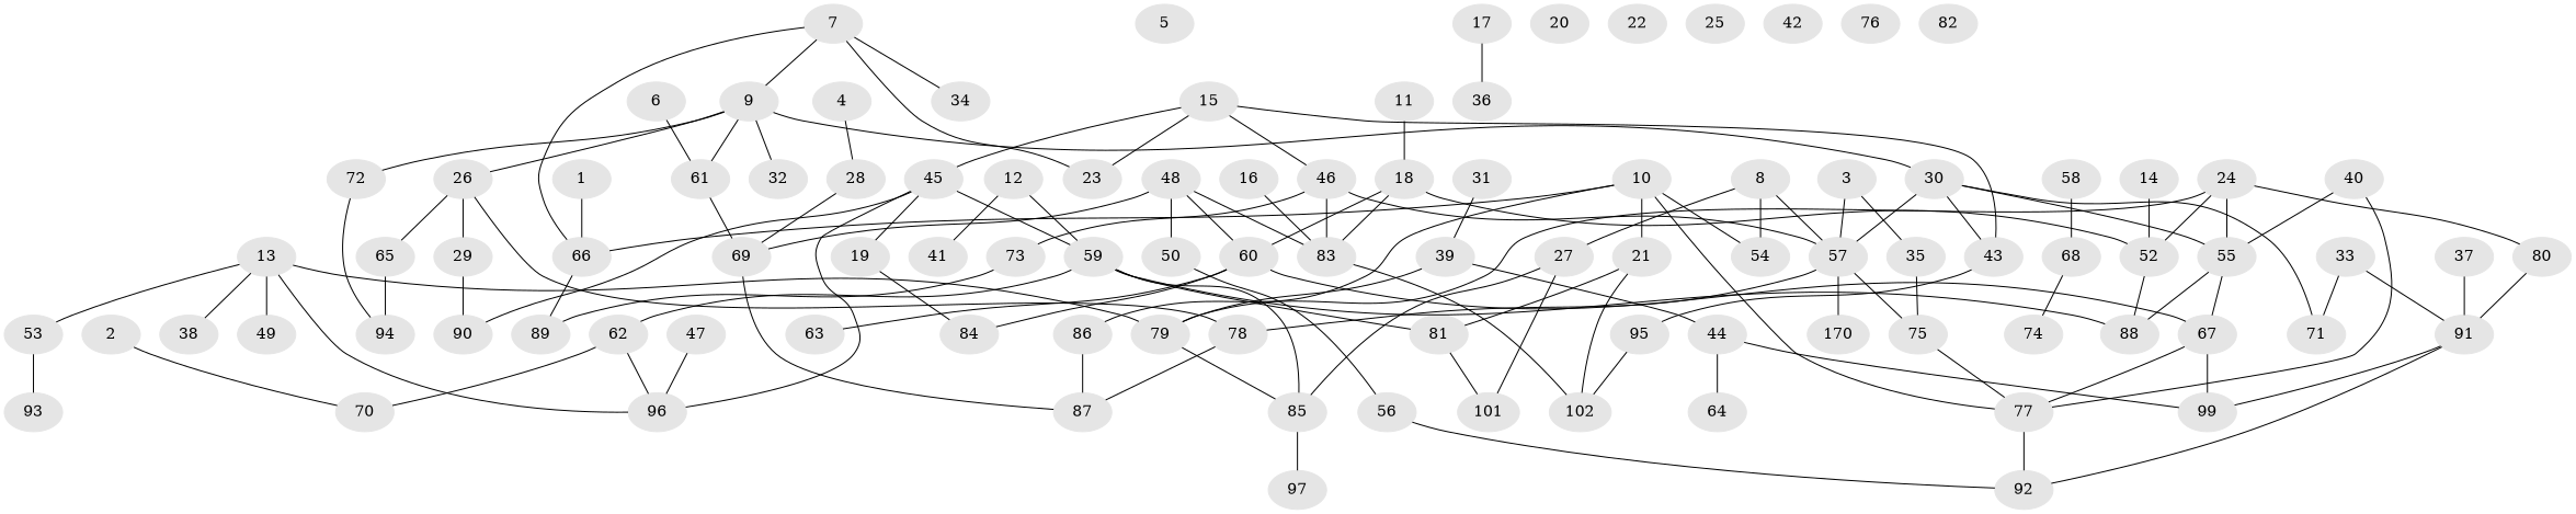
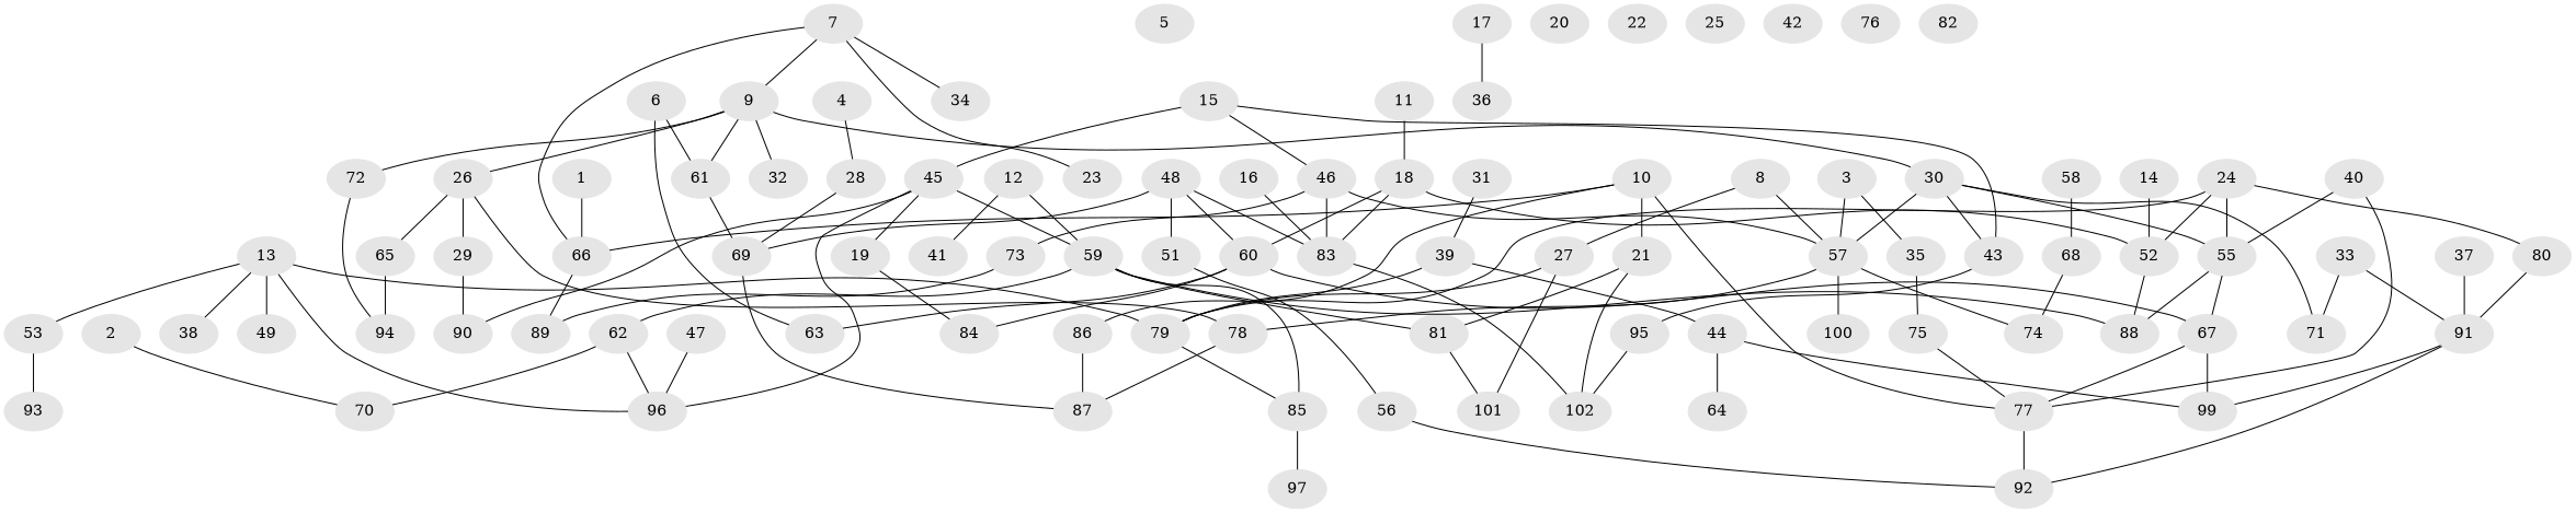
  graph {
    node [color=gray90 style=filled]
    1
    66
    89
    2
    70
    3
    35
    57
    75
    78
    74
-   100 [label=170]
+   100
    4
    28
    69
    5
    6
    61
    63
    7
    9
    23
    34
    26
    30
    32
    72
    8
    27
-   54
    79
    101
    29
    65
    43
    55
    71
    94
    10
    21
    77
    86
    81
    102
    92
    87
    11
    18
    52
    83
    60
    12
    41
    59
    88
    62
    85
    13
    38
    49
    53
    96
    93
    14
    15
    45
    46
    19
    84
    95
    90
    73
    16
    17
    36
    67
    20
    22
    24
    80
    91
    25
    31
    39
    44
    33
    99
    37
    64
    40
    42
    47
    48
-   51 [label=50]
+   51
    56
    58
    68
    97
    76
    82
    1 -- 66
    66 -- 89
    2 -- 70
    3 -- 35
    3 -- 57
    35 -- 75
    57 -- 78
-   57 -- 75
+   57 -- 74
    57 -- 100
    75 -- 77
    78 -- 87
    4 -- 28
    28 -- 69
    69 -- 87
    6 -- 61
+   6 -- 63
    61 -- 69
    7 -- 66
    7 -- 9
    7 -- 23
    7 -- 34
    9 -- 61
    9 -- 26
    9 -- 30
    9 -- 32
    9 -- 72
    26 -- 78
    26 -- 29
    26 -- 65
    30 -- 57
    30 -- 43
    30 -- 55
    30 -- 71
    72 -- 94
    8 -- 57
    8 -- 27
-   8 -- 54
-   27 -- 85
+   27 -- 79
    27 -- 101
    79 -- 85
    29 -- 90
    65 -- 94
    43 -- 95
    55 -- 88
    55 -- 67
    10 -- 66
-   10 -- 54
    10 -- 21
    10 -- 77
    10 -- 86
    21 -- 81
    21 -- 102
    77 -- 92
    86 -- 87
    81 -- 101
    11 -- 18
    18 -- 52
    18 -- 83
    18 -- 60
    52 -- 88
    83 -- 102
    60 -- 63
    60 -- 84
    60 -- 67
    12 -- 41
    12 -- 59
    59 -- 81
    59 -- 88
    59 -- 62
    59 -- 85
    62 -- 70
    62 -- 96
    85 -- 97
    13 -- 79
    13 -- 38
    13 -- 49
    13 -- 53
    13 -- 96
    53 -- 93
    14 -- 52
-   15 -- 23
    15 -- 43
    15 -- 45
    15 -- 46
    45 -- 59
    45 -- 96
    45 -- 19
    45 -- 90
    46 -- 57
    46 -- 83
    46 -- 73
    19 -- 84
    95 -- 102
    73 -- 89
    16 -- 83
    17 -- 36
    67 -- 77
    67 -- 99
    24 -- 79
    24 -- 55
    24 -- 52
    24 -- 80
    80 -- 91
    91 -- 92
    91 -- 99
    31 -- 39
    39 -- 79
    39 -- 44
    44 -- 99
    44 -- 64
    33 -- 71
    33 -- 91
    37 -- 91
    40 -- 55
    40 -- 77
    47 -- 96
    48 -- 69
    48 -- 83
    48 -- 60
    48 -- 51
    51 -- 56
    56 -- 92
    58 -- 68
    68 -- 74
  }
